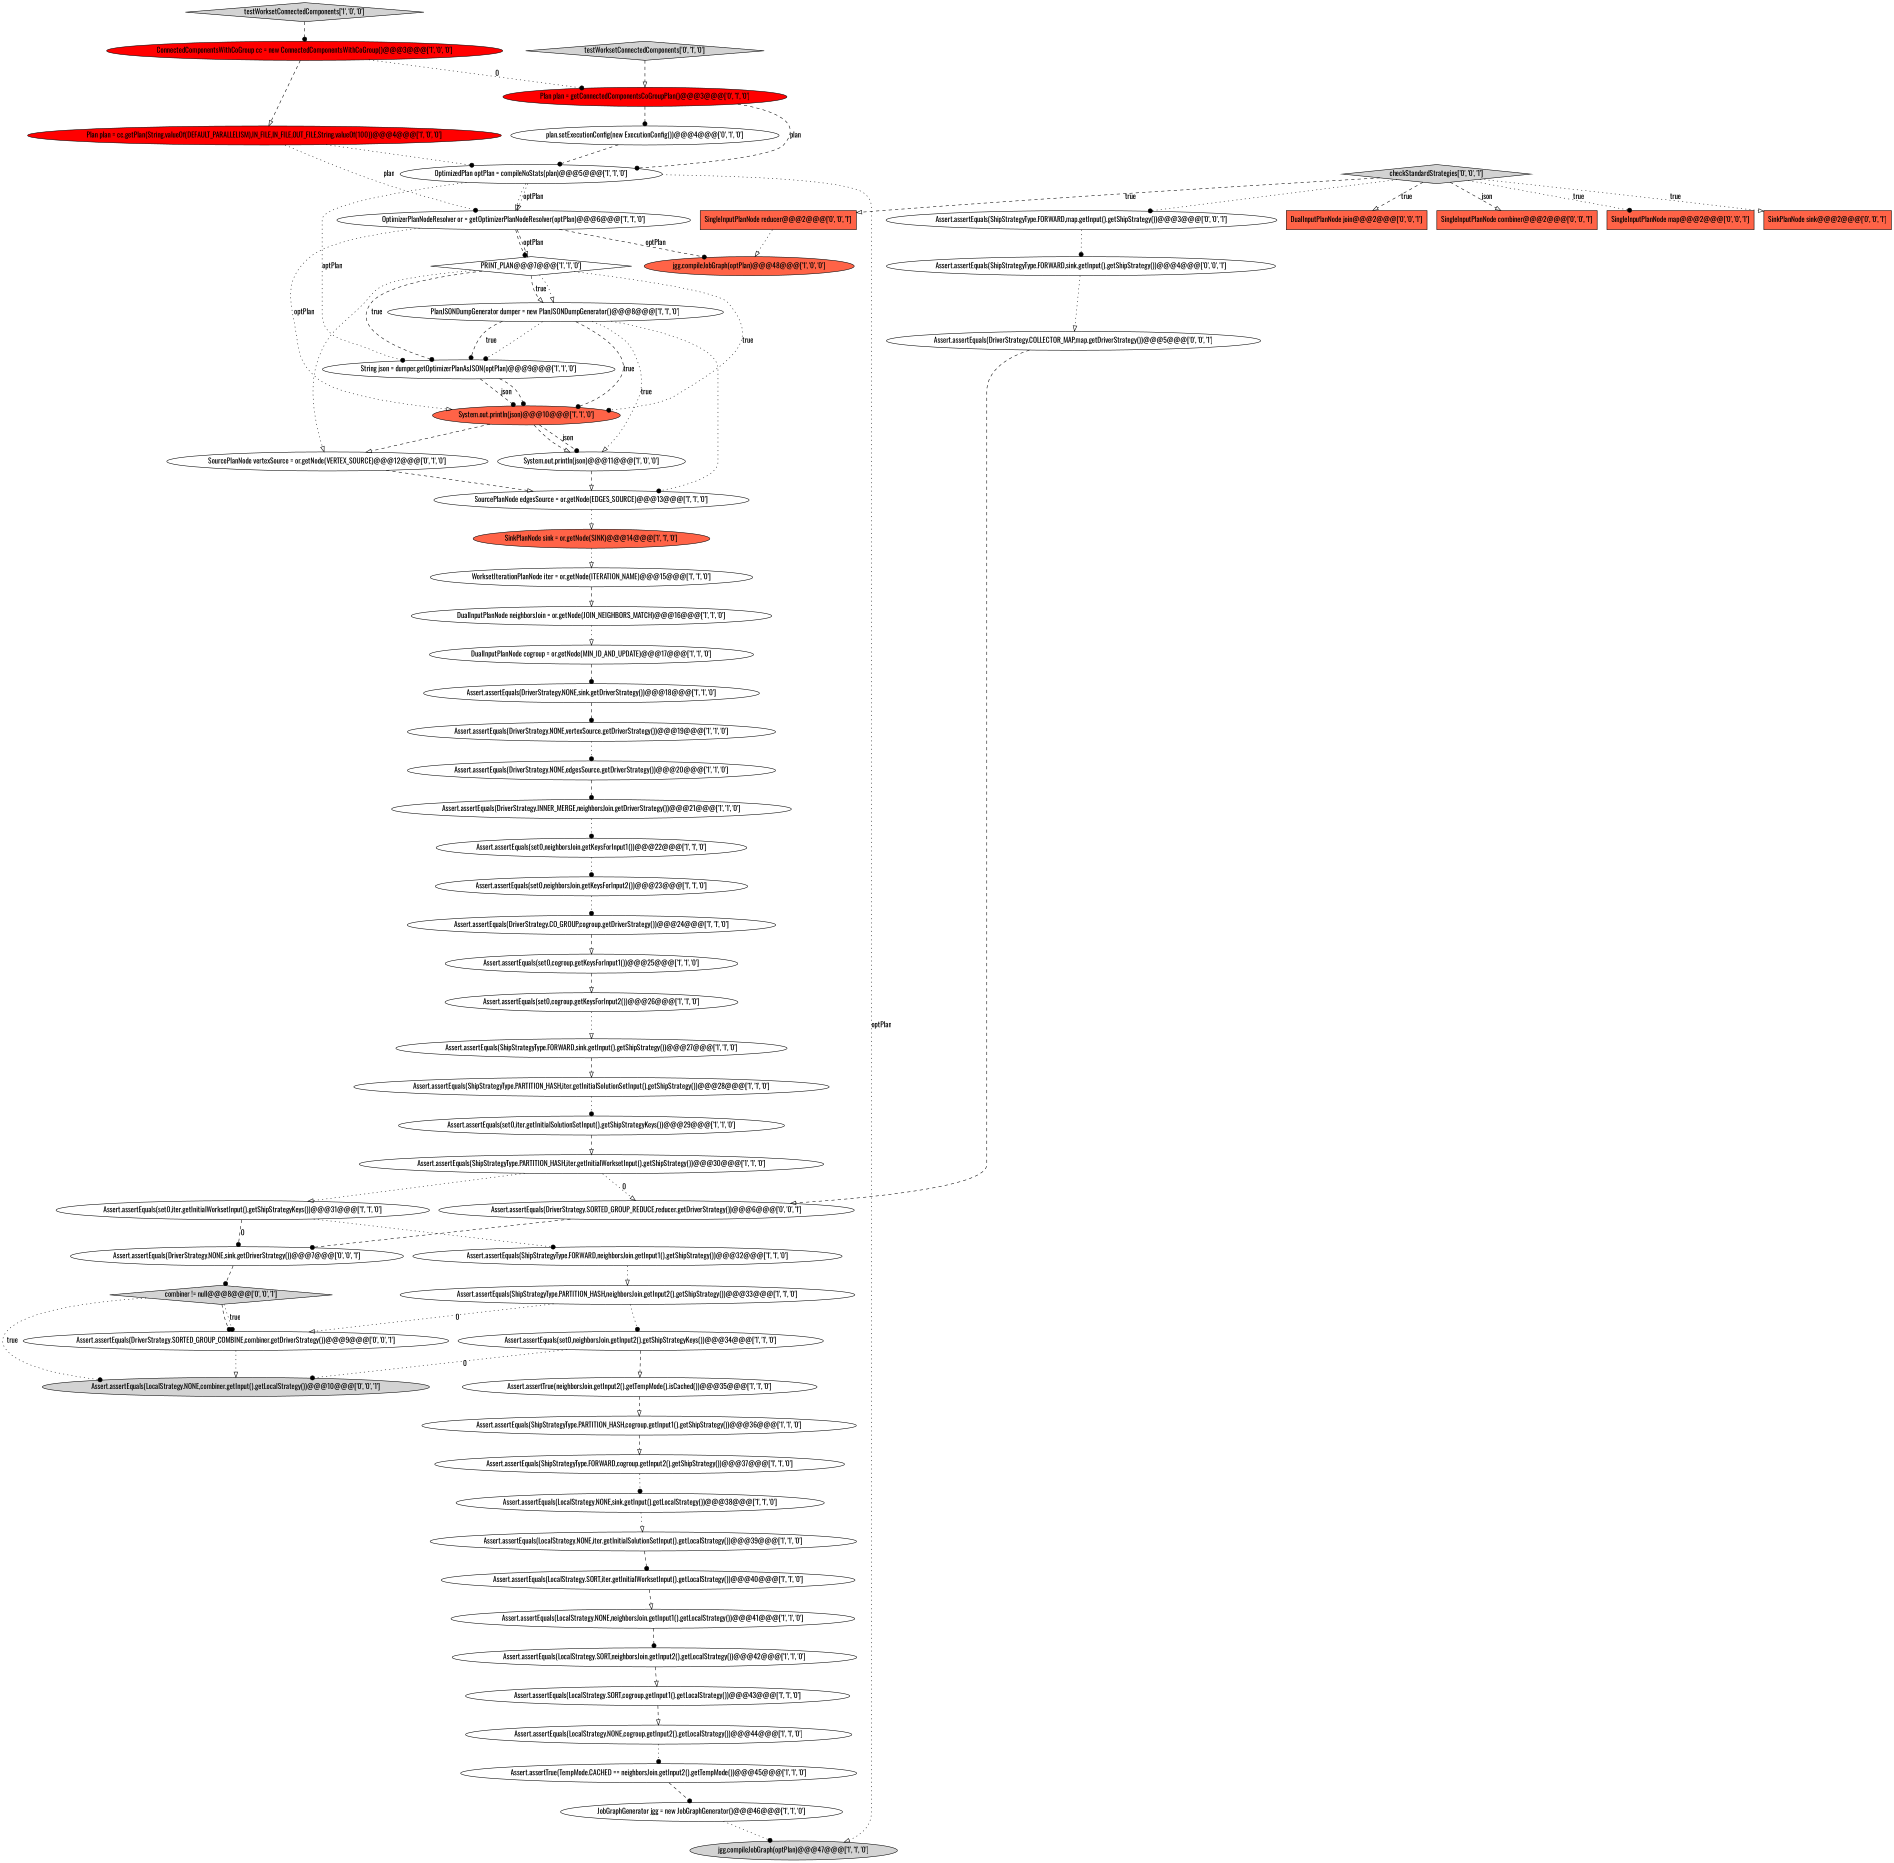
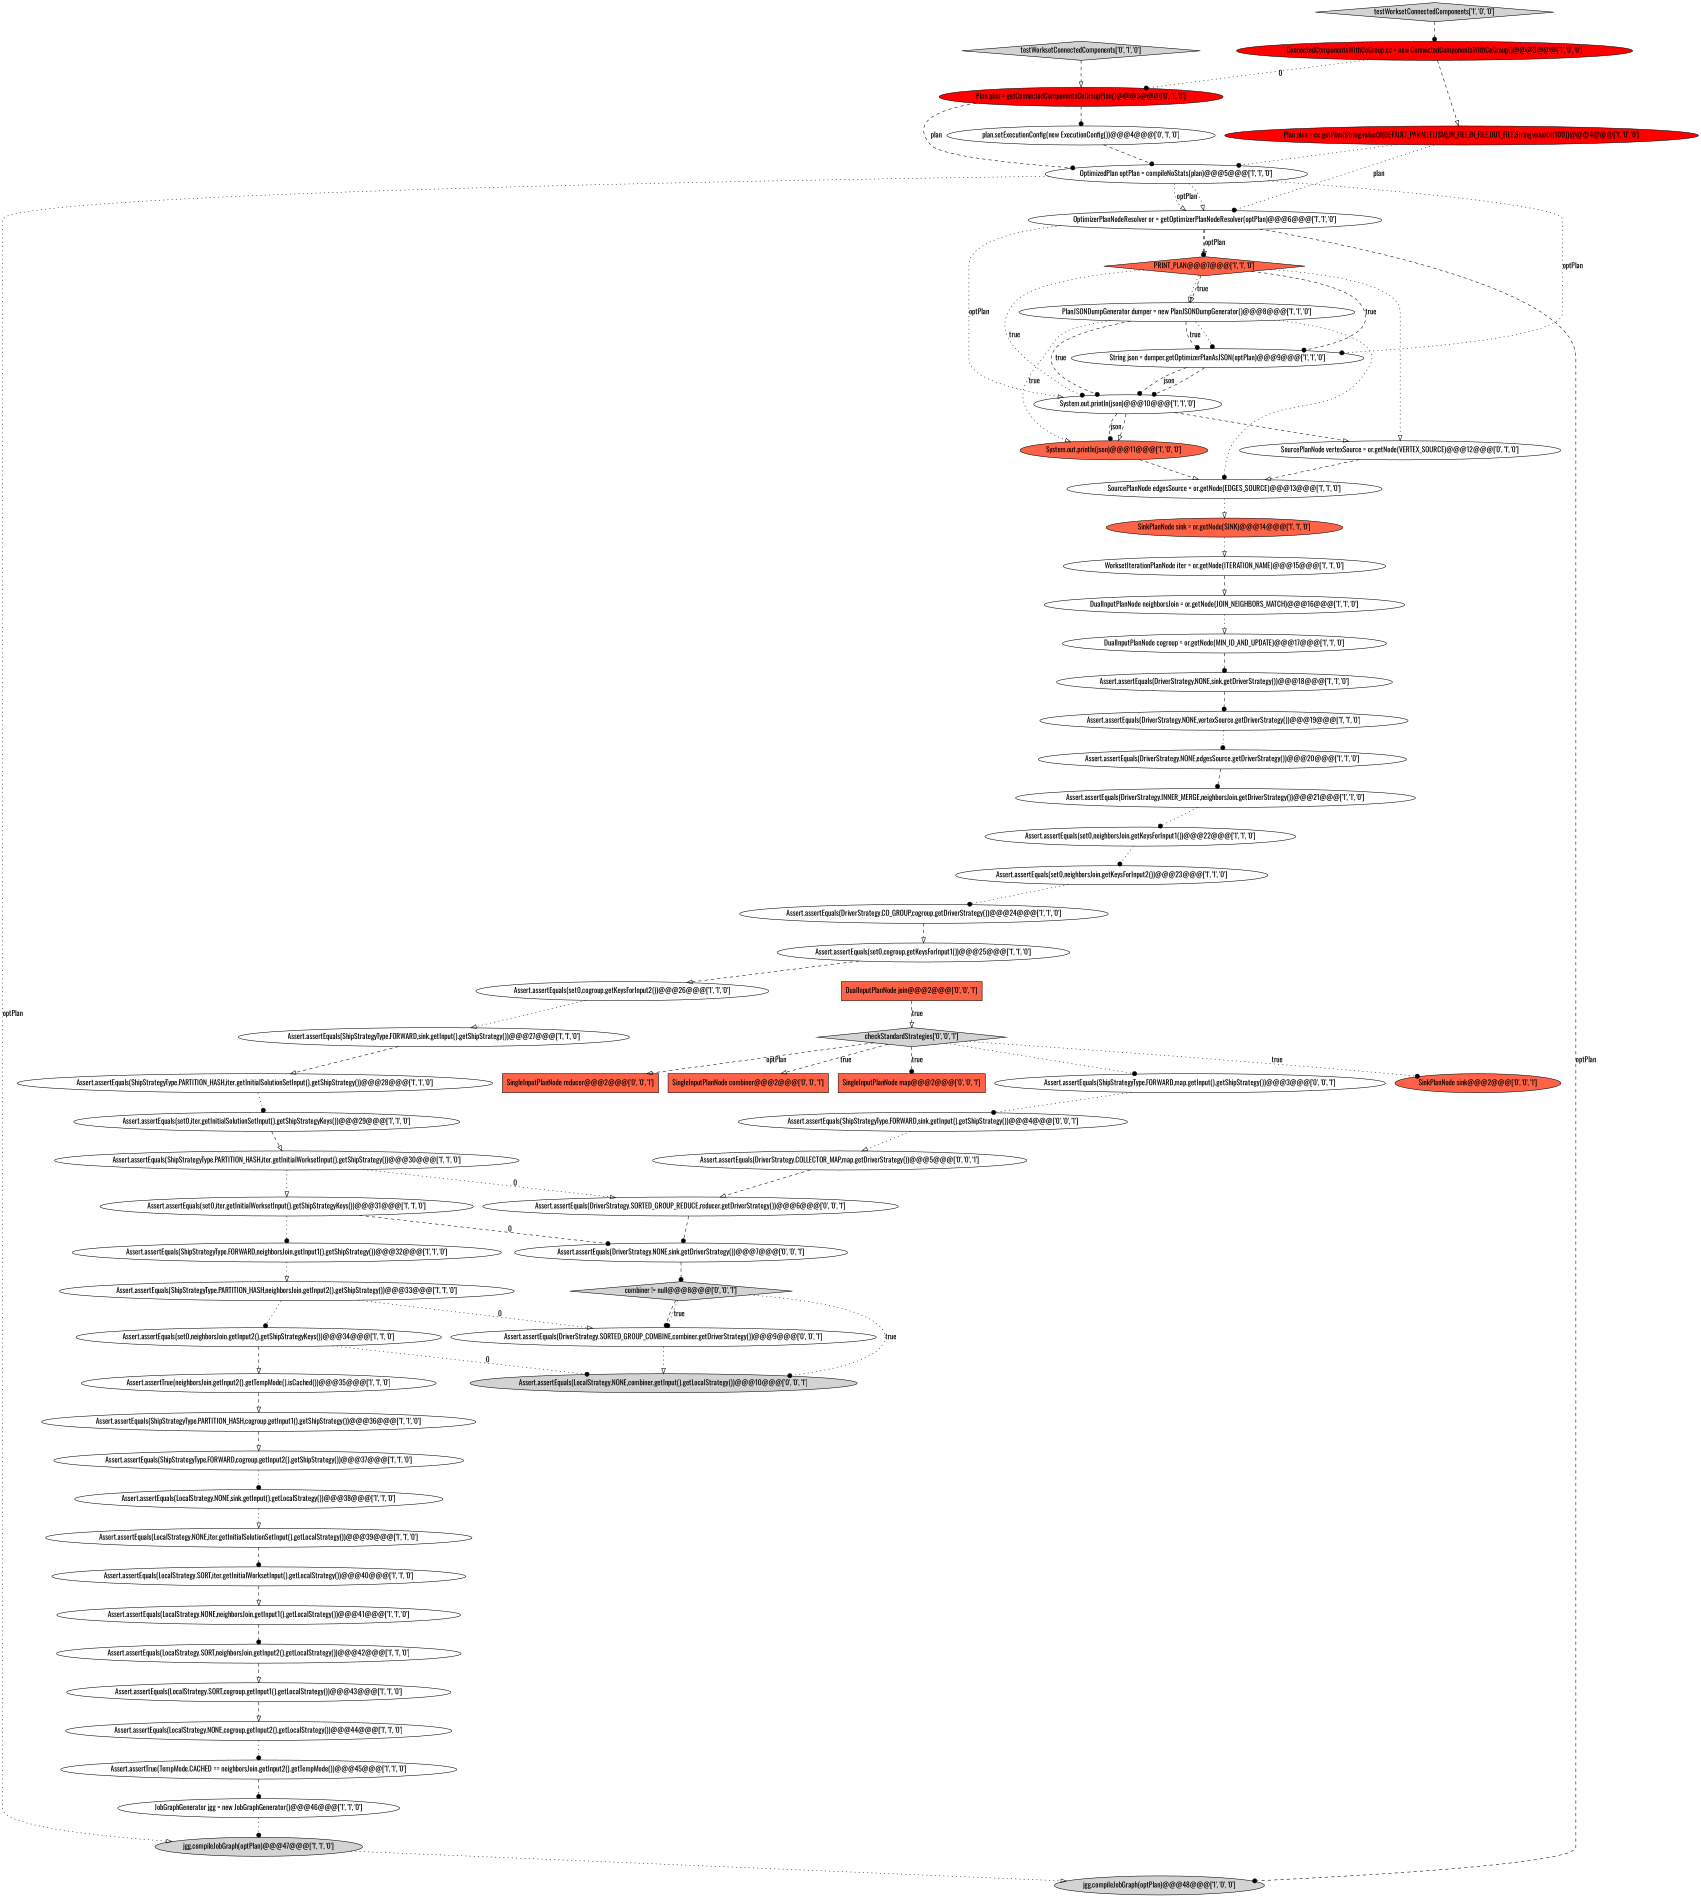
  digraph {
    fontname=Oswald
    node [fillcolor=white fontname=Oswald shape=ellipse style=filled]
    edge [arrowhead=dot fontname=Oswald style=dashed]
    n1 [label="Assert.assertEquals(LocalStrategy.NONE,neighborsJoin.getInput1().getLocalStrategy())@@@41@@@['1', '1', '0']"]
    n2 [label="Assert.assertEquals(LocalStrategy.SORT,neighborsJoin.getInput2().getLocalStrategy())@@@42@@@['1', '1', '0']"]
    n3 [label="Assert.assertEquals(LocalStrategy.SORT,cogroup.getInput1().getLocalStrategy())@@@43@@@['1', '1', '0']"]
    n4 [fillcolor=lightgray label="jgg.compileJobGraph(optPlan)@@@47@@@['1', '1', '0']"]
-   n5 [fillcolor=tomato label="jgg.compileJobGraph(optPlan)@@@48@@@['1', '0', '0']"]
+   n5 [fillcolor=lightgray label="jgg.compileJobGraph(optPlan)@@@48@@@['1', '0', '0']"]
    n6 [label="WorksetIterationPlanNode iter = or.getNode(ITERATION_NAME)@@@15@@@['1', '1', '0']"]
    n7 [label="DualInputPlanNode neighborsJoin = or.getNode(JOIN_NEIGHBORS_MATCH)@@@16@@@['1', '1', '0']"]
    n8 [label="DualInputPlanNode cogroup = or.getNode(MIN_ID_AND_UPDATE)@@@17@@@['1', '1', '0']"]
    n9 [label="Assert.assertEquals(ShipStrategyType.FORWARD,cogroup.getInput2().getShipStrategy())@@@37@@@['1', '1', '0']"]
    n10 [label="Assert.assertEquals(LocalStrategy.NONE,sink.getInput().getLocalStrategy())@@@38@@@['1', '1', '0']"]
    n11 [label="Assert.assertEquals(LocalStrategy.NONE,iter.getInitialSolutionSetInput().getLocalStrategy())@@@39@@@['1', '1', '0']"]
    n12 [label="Assert.assertEquals(set0,iter.getInitialSolutionSetInput().getShipStrategyKeys())@@@29@@@['1', '1', '0']"]
    n13 [label="Assert.assertEquals(ShipStrategyType.PARTITION_HASH,iter.getInitialWorksetInput().getShipStrategy())@@@30@@@['1', '1', '0']"]
    n14 [label="Assert.assertEquals(set0,iter.getInitialWorksetInput().getShipStrategyKeys())@@@31@@@['1', '1', '0']"]
    n15 [label="Assert.assertEquals(DriverStrategy.SORTED_GROUP_REDUCE,reducer.getDriverStrategy())@@@6@@@['0', '0', '1']"]
    n16 [label="Assert.assertEquals(LocalStrategy.SORT,iter.getInitialWorksetInput().getLocalStrategy())@@@40@@@['1', '1', '0']"]
    n17 [fillcolor=lightgray label="Assert.assertEquals(LocalStrategy.NONE,combiner.getInput().getLocalStrategy())@@@10@@@['0', '0', '1']"]
    n18 [fillcolor=tomato label="SingleInputPlanNode map@@@2@@@['0', '0', '1']" shape=box]
    n19 [fillcolor=red label="ConnectedComponentsWithCoGroup cc = new ConnectedComponentsWithCoGroup()@@@3@@@['1', '0', '0']"]
    n20 [fillcolor=red label="Plan plan = cc.getPlan(String.valueOf(DEFAULT_PARALLELISM),IN_FILE,IN_FILE,OUT_FILE,String.valueOf(100))@@@4@@@['1', '0', '0']"]
    n21 [fillcolor=red label="Plan plan = getConnectedComponentsCoGroupPlan()@@@3@@@['0', '1', '0']"]
    n22 [label="OptimizerPlanNodeResolver or = getOptimizerPlanNodeResolver(optPlan)@@@6@@@['1', '1', '0']"]
    n23 [label="OptimizedPlan optPlan = compileNoStats(plan)@@@5@@@['1', '1', '0']"]
    n24 [label="plan.setExecutionConfig(new ExecutionConfig())@@@4@@@['0', '1', '0']"]
    n25 [label="Assert.assertEquals(set0,neighborsJoin.getKeysForInput1())@@@22@@@['1', '1', '0']"]
    n26 [label="Assert.assertEquals(set0,neighborsJoin.getKeysForInput2())@@@23@@@['1', '1', '0']"]
    n27 [label="Assert.assertEquals(DriverStrategy.CO_GROUP,cogroup.getDriverStrategy())@@@24@@@['1', '1', '0']"]
    n28 [label="Assert.assertEquals(DriverStrategy.SORTED_GROUP_COMBINE,combiner.getDriverStrategy())@@@9@@@['0', '0', '1']"]
    n29 [label="Assert.assertEquals(ShipStrategyType.PARTITION_HASH,iter.getInitialSolutionSetInput().getShipStrategy())@@@28@@@['1', '1', '0']"]
-   n30 [fillcolor=tomato label="System.out.println(json)@@@10@@@['1', '1', '0']"]
-   n31 [label="PRINT_PLAN@@@7@@@['1', '1', '0']" shape=diamond]
+   n30 [label="System.out.println(json)@@@10@@@['1', '1', '0']"]
+   n31 [fillcolor=tomato label="PRINT_PLAN@@@7@@@['1', '1', '0']" shape=diamond]
    n32 [label="SourcePlanNode vertexSource = or.getNode(VERTEX_SOURCE)@@@12@@@['0', '1', '0']"]
-   n33 [label="System.out.println(json)@@@11@@@['1', '0', '0']"]
+   n33 [fillcolor=tomato label="System.out.println(json)@@@11@@@['1', '0', '0']"]
    n34 [label="String json = dumper.getOptimizerPlanAsJSON(optPlan)@@@9@@@['1', '1', '0']"]
    n35 [label="PlanJSONDumpGenerator dumper = new PlanJSONDumpGenerator()@@@8@@@['1', '1', '0']"]
    n36 [label="Assert.assertEquals(ShipStrategyType.FORWARD,neighborsJoin.getInput1().getShipStrategy())@@@32@@@['1', '1', '0']"]
    n37 [label="Assert.assertEquals(DriverStrategy.NONE,sink.getDriverStrategy())@@@7@@@['0', '0', '1']"]
    n38 [label="Assert.assertEquals(ShipStrategyType.PARTITION_HASH,neighborsJoin.getInput2().getShipStrategy())@@@33@@@['1', '1', '0']"]
    n39 [fillcolor=lightgray label="combiner != null@@@8@@@['0', '0', '1']" shape=diamond]
-   n40 [fillcolor=tomato label="SinkPlanNode sink@@@2@@@['0', '0', '1']" shape=box]
+   n40 [fillcolor=tomato label="SinkPlanNode sink@@@2@@@['0', '0', '1']"]
    n41 [label="SourcePlanNode edgesSource = or.getNode(EDGES_SOURCE)@@@13@@@['1', '1', '0']"]
    n42 [fillcolor=lightgray label="testWorksetConnectedComponents['0', '1', '0']" shape=diamond]
    n43 [label="Assert.assertEquals(set0,cogroup.getKeysForInput1())@@@25@@@['1', '1', '0']"]
    n44 [label="Assert.assertEquals(set0,cogroup.getKeysForInput2())@@@26@@@['1', '1', '0']"]
    n45 [label="Assert.assertEquals(LocalStrategy.NONE,cogroup.getInput2().getLocalStrategy())@@@44@@@['1', '1', '0']"]
    n46 [label="Assert.assertTrue(TempMode.CACHED == neighborsJoin.getInput2().getTempMode())@@@45@@@['1', '1', '0']"]
    n47 [label="Assert.assertEquals(DriverStrategy.COLLECTOR_MAP,map.getDriverStrategy())@@@5@@@['0', '0', '1']"]
    n48 [label="Assert.assertEquals(ShipStrategyType.FORWARD,sink.getInput().getShipStrategy())@@@4@@@['0', '0', '1']"]
    n49 [fillcolor=tomato label="SinkPlanNode sink = or.getNode(SINK)@@@14@@@['1', '1', '0']"]
    n50 [label="Assert.assertEquals(DriverStrategy.NONE,sink.getDriverStrategy())@@@18@@@['1', '1', '0']"]
    n51 [label="Assert.assertEquals(DriverStrategy.NONE,vertexSource.getDriverStrategy())@@@19@@@['1', '1', '0']"]
    n52 [label="Assert.assertEquals(DriverStrategy.NONE,edgesSource.getDriverStrategy())@@@20@@@['1', '1', '0']"]
    n53 [label="Assert.assertEquals(set0,neighborsJoin.getInput2().getShipStrategyKeys())@@@34@@@['1', '1', '0']"]
    n54 [label="Assert.assertEquals(DriverStrategy.INNER_MERGE,neighborsJoin.getDriverStrategy())@@@21@@@['1', '1', '0']"]
    n55 [fillcolor=lightgray label="testWorksetConnectedComponents['1', '0', '0']" shape=diamond]
    n56 [label="Assert.assertEquals(ShipStrategyType.FORWARD,sink.getInput().getShipStrategy())@@@27@@@['1', '1', '0']"]
    n57 [label="JobGraphGenerator jgg = new JobGraphGenerator()@@@46@@@['1', '1', '0']"]
    n58 [label="Assert.assertEquals(ShipStrategyType.PARTITION_HASH,cogroup.getInput1().getShipStrategy())@@@36@@@['1', '1', '0']"]
    n59 [label="Assert.assertTrue(neighborsJoin.getInput2().getTempMode().isCached())@@@35@@@['1', '1', '0']"]
    n60 [fillcolor=tomato label="DualInputPlanNode join@@@2@@@['0', '0', '1']" shape=box]
    n61 [fillcolor=tomato label="SingleInputPlanNode reducer@@@2@@@['0', '0', '1']" shape=box]
    n62 [label="Assert.assertEquals(ShipStrategyType.FORWARD,map.getInput().getShipStrategy())@@@3@@@['0', '0', '1']"]
    n63 [fillcolor=tomato label="SingleInputPlanNode combiner@@@2@@@['0', '0', '1']" shape=box]
    n64 [fillcolor=lightgray label="checkStandardStrategies['0', '0', '1']" shape=diamond]
    n1 -> n2
    n2 -> n3 [arrowhead=onormal]
    n3 -> n45 [arrowhead=onormal]
-   n61 -> n5 [arrowhead=onormal style=dotted]
+   n4 -> n5 [arrowhead=onormal style=dotted]
    n6 -> n7 [arrowhead=onormal]
    n7 -> n8 [arrowhead=onormal style=dotted]
    n8 -> n50
    n9 -> n10 [style=dotted]
    n10 -> n11 [arrowhead=onormal style=dotted]
    n11 -> n16
    n12 -> n13 [arrowhead=onormal]
    n13 -> n14 [arrowhead=onormal style=dotted]
    n13 -> n15 [arrowhead=onormal label=0 style=dotted]
    n14 -> n36 [style=dotted]
    n14 -> n37 [label=0]
    n15 -> n37
    n16 -> n1 [arrowhead=onormal]
    n19 -> n20 [arrowhead=onormal]
    n19 -> n21 [label=0 style=dotted]
    n20 -> n22 [label=plan style=dotted]
    n20 -> n23 [style=dotted]
    n21 -> n23 [label=plan]
    n21 -> n24
    n22 -> n5 [label=optPlan]
    n22 -> n30 [arrowhead=onormal label=optPlan style=dotted]
    n22 -> n31
    n22 -> n31 [arrowhead=onormal label=optPlan]
    n23 -> n4 [arrowhead=onormal label=optPlan style=dotted]
    n23 -> n22 [arrowhead=onormal label=optPlan style=dotted]
    n23 -> n22 [arrowhead=onormal style=dotted]
    n23 -> n34 [label=optPlan style=dotted]
    n24 -> n23
    n25 -> n26 [style=dotted]
    n26 -> n27 [style=dotted]
    n27 -> n43 [arrowhead=onormal]
    n28 -> n17 [arrowhead=onormal style=dotted]
    n29 -> n12 [style=dotted]
    n30 -> n32 [arrowhead=onormal]
    n30 -> n33 [label=json]
    n30 -> n33 [arrowhead=onormal]
    n31 -> n30 [label=true style=dotted]
    n31 -> n32 [arrowhead=onormal style=dotted]
    n31 -> n34 [label=true]
    n31 -> n35 [arrowhead=onormal label=true]
    n31 -> n35 [arrowhead=onormal style=dotted]
    n32 -> n41 [arrowhead=onormal]
    n33 -> n41 [arrowhead=onormal]
    n34 -> n30 [label=json]
    n34 -> n30
    n35 -> n30 [label=true]
    n35 -> n33 [arrowhead=onormal label=true style=dotted]
    n35 -> n34 [style=dotted]
    n35 -> n34 [label=true]
    n35 -> n41 [style=dotted]
    n36 -> n38 [arrowhead=onormal style=dotted]
    n37 -> n39
    n38 -> n28 [arrowhead=onormal label=0 style=dotted]
    n38 -> n53 [style=dotted]
    n39 -> n17 [label=true style=dotted]
    n39 -> n28
    n39 -> n28 [label=true style=dotted]
    n41 -> n49 [arrowhead=onormal style=dotted]
    n42 -> n21 [arrowhead=onormal]
    n43 -> n44 [arrowhead=onormal]
    n44 -> n56 [arrowhead=onormal style=dotted]
    n45 -> n46 [style=dotted]
    n46 -> n57
    n47 -> n15 [arrowhead=onormal]
    n48 -> n47 [arrowhead=onormal style=dotted]
    n49 -> n6 [arrowhead=onormal style=dotted]
    n50 -> n51
    n51 -> n52 [style=dotted]
    n52 -> n54
    n53 -> n17 [label=0 style=dotted]
    n53 -> n59 [arrowhead=onormal]
    n54 -> n25 [style=dotted]
    n55 -> n19
    n56 -> n29 [arrowhead=onormal]
    n57 -> n4 [style=dotted]
    n58 -> n9 [arrowhead=onormal]
    n59 -> n58 [arrowhead=onormal]
    n62 -> n48 [style=dotted]
-   n64 -> n18 [label=true style=dotted]
-   n64 -> n40 [arrowhead=onormal label=true style=dotted]
-   n64 -> n60 [arrowhead=onormal label=true]
-   n64 -> n61 [arrowhead=onormal label=true]
+   n64 -> n18 [label=true]
+   n64 -> n40 [label=true style=dotted]
+   n60 -> n64 [arrowhead=onormal label=true]
+   n64 -> n61 [arrowhead=onormal label=optPlan]
    n64 -> n62 [style=dotted]
-   n64 -> n63 [arrowhead=onormal label=json]
+   n64 -> n63 [arrowhead=onormal label=true]
  }
